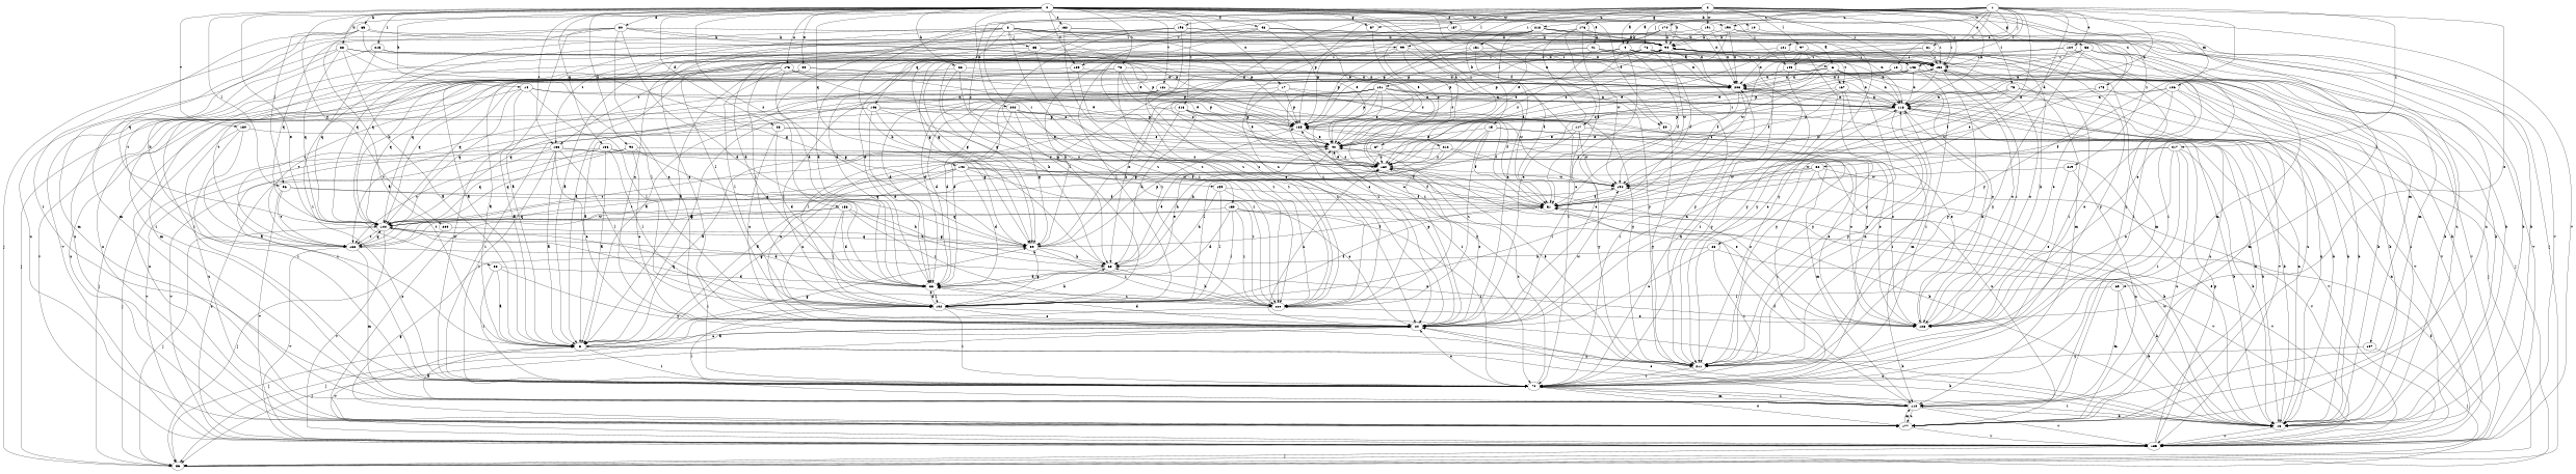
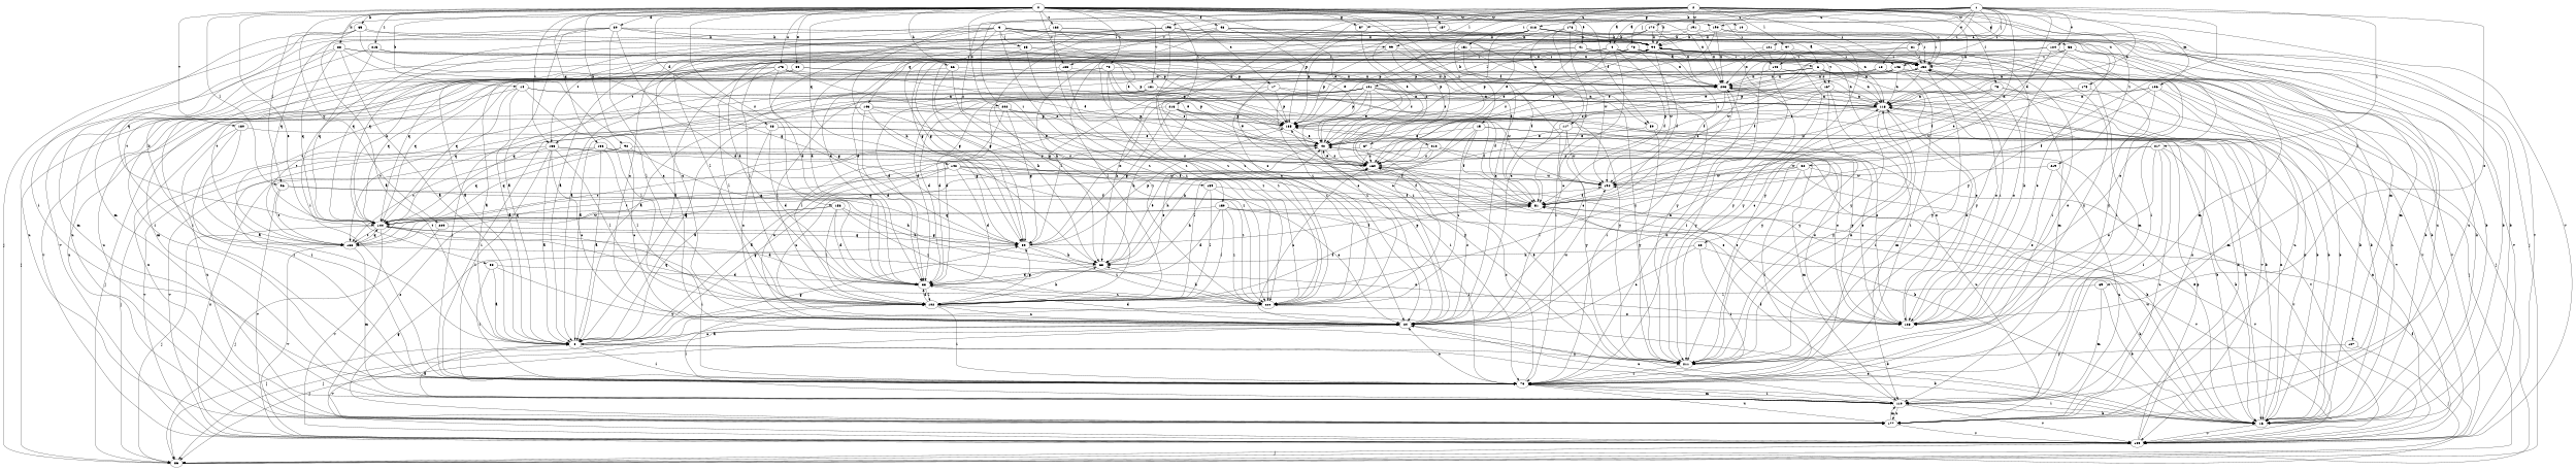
  strict digraph {
    0
    10
    14
    17
    28
    30
    35
    38
    41
    42
    48
    50
    57
    65
    66
    67
    69
    73
    88
    92
    94
    96
    117
    136
    142
    146
    153
    157
    162
    166
    173
    180
    181
    183
    190
    202
    203
    209
    212
    213
    215
    152
    118
    135
    8
    144
    177
    102
    220
    51
    128
    24
    33
    76
    16
    86
    110
    185
    211
    160
    168
    59
    68
    194
    1
    4
    18
    23
    32
    78
    81
    121
    124
    148
    174
    217
    218
    6
    101
    107
    167
    2
    15
    58
    75
    97
    99
    106
    150
    151
    159
    175
    176
    191
    193
    219
    3
    85
    143
    0 -> 10 [label=b]
    0 -> 14 [label=b]
    0 -> 17 [label=c]
    0 -> 28 [label=d]
    0 -> 30 [label=d]
    0 -> 35 [label=e]
    0 -> 38 [label=e]
    0 -> 41 [label=e]
    0 -> 42 [label=e]
    0 -> 48 [label=f]
    0 -> 50 [label=f]
    0 -> 57 [label=g]
    0 -> 65 [label=h]
    0 -> 66 [label=h]
    0 -> 67 [label=h]
    0 -> 69 [label=i]
    0 -> 73 [label=i]
    0 -> 88 [label=k]
    0 -> 92 [label=k]
    0 -> 94 [label=k]
    0 -> 96 [label=l]
    0 -> 117 [label=n]
    0 -> 136 [label=q]
    0 -> 142 [label=q]
    0 -> 146 [label=r]
    0 -> 153 [label=s]
    0 -> 157 [label=s]
    0 -> 162 [label=t]
    0 -> 166 [label=t]
    0 -> 173 [label=u]
    0 -> 180 [label=v]
    0 -> 181 [label=v]
    0 -> 183 [label=v]
    0 -> 190 [label=w]
    0 -> 202 [label=x]
    0 -> 203 [label=x]
    0 -> 209 [label=y]
    0 -> 212 [label=z]
    0 -> 213 [label=z]
    0 -> 215 [label=z]
    10 -> 94 [label=k]
    10 -> 152 [label=r]
    14 -> 118 [label=n]
    14 -> 135 [label=p]
    14 -> 8 [label=a]
    14 -> 144 [label=q]
    14 -> 177 [label=u]
    14 -> 102 [label=l]
    17 -> 118 [label=n]
    17 -> 135 [label=p]
    17 -> 144 [label=q]
    17 -> 220 [label=z]
    17 -> 51 [label=f]
    28 -> 42 [label=e]
    28 -> 128 [label=o]
    28 -> 24 [label=c]
    28 -> 33 [label=d]
    28 -> 76 [label=i]
    30 -> 94 [label=k]
    30 -> 135 [label=p]
    30 -> 8 [label=a]
    30 -> 144 [label=q]
    30 -> 24 [label=c]
    30 -> 33 [label=d]
    30 -> 16 [label=b]
    30 -> 86 [label=j]
    30 -> 110 [label=m]
    35 -> 42 [label=e]
    35 -> 203 [label=x]
    35 -> 8 [label=a]
    35 -> 185 [label=v]
    38 -> 8 [label=a]
    38 -> 33 [label=d]
    38 -> 76 [label=i]
    38 -> 211 [label=y]
    41 -> 203 [label=x]
    41 -> 152 [label=r]
    41 -> 110 [label=m]
    41 -> 185 [label=v]
    41 -> 160 [label=s]
    41 -> 168 [label=t]
    42 -> 152 [label=r]
    42 -> 51 [label=f]
    42 -> 24 [label=c]
    42 -> 160 [label=s]
    48 -> 42 [label=e]
    48 -> 94 [label=k]
    48 -> 203 [label=x]
    48 -> 220 [label=z]
    48 -> 24 [label=c]
    48 -> 33 [label=d]
    48 -> 16 [label=b]
    50 -> 42 [label=e]
    50 -> 16 [label=b]
    50 -> 211 [label=y]
    57 -> 42 [label=e]
    65 -> 94 [label=k]
    65 -> 8 [label=a]
    65 -> 144 [label=q]
    65 -> 51 [label=f]
    65 -> 76 [label=i]
    65 -> 59 [label=g]
    66 -> 203 [label=x]
    66 -> 220 [label=z]
    66 -> 76 [label=i]
    66 -> 68 [label=h]
    67 -> 177 [label=u]
    67 -> 160 [label=s]
    67 -> 168 [label=t]
    69 -> 102 [label=l]
    69 -> 16 [label=b]
    69 -> 110 [label=m]
    73 -> 203 [label=x]
    73 -> 135 [label=p]
    73 -> 144 [label=q]
    73 -> 220 [label=z]
    73 -> 110 [label=m]
    73 -> 160 [label=s]
    88 -> 152 [label=r]
    88 -> 135 [label=p]
    88 -> 8 [label=a]
    88 -> 144 [label=q]
    88 -> 177 [label=u]
    88 -> 102 [label=l]
    88 -> 110 [label=m]
    92 -> 144 [label=q]
    92 -> 24 [label=c]
    92 -> 185 [label=v]
    92 -> 160 [label=s]
    92 -> 59 [label=g]
    94 -> 152 [label=r]
    94 -> 135 [label=p]
    94 -> 144 [label=q]
    94 -> 51 [label=f]
    94 -> 16 [label=b]
    94 -> 110 [label=m]
    94 -> 211 [label=y]
    94 -> 194 [label=w]
    96 -> 51 [label=f]
    96 -> 185 [label=v]
    96 -> 168 [label=t]
    96 -> 68 [label=h]
    117 -> 42 [label=e]
    117 -> 16 [label=b]
    117 -> 211 [label=y]
    117 -> 68 [label=h]
    117 -> 194 [label=w]
    136 -> 8 [label=a]
    136 -> 144 [label=q]
    136 -> 102 [label=l]
    136 -> 185 [label=v]
    136 -> 160 [label=s]
    136 -> 194 [label=w]
    142 -> 8 [label=g]
    142 -> 220 [label=z]
    142 -> 51 [label=f]
    142 -> 24 [label=c]
    142 -> 33 [label=d]
    142 -> 16 [label=b]
    142 -> 168 [label=t]
    142 -> 194 [label=w]
    146 -> 203 [label=x]
    146 -> 118 [label=n]
    146 -> 76 [label=i]
    153 -> 144 [label=q]
    153 -> 102 [label=l]
    153 -> 220 [label=z]
    153 -> 33 [label=d]
    153 -> 168 [label=t]
    153 -> 68 [label=h]
    157 -> 94 [label=k]
    157 -> 220 [label=z]
    157 -> 110 [label=m]
    157 -> 160 [label=s]
    162 -> 94 [label=k]
    162 -> 203 [label=x]
    162 -> 135 [label=p]
    162 -> 102 [label=l]
    162 -> 220 [label=z]
    162 -> 33 [label=d]
    166 -> 8 [label=a]
    166 -> 102 [label=l]
    166 -> 51 [label=f]
    166 -> 24 [label=c]
    166 -> 76 [label=i]
    166 -> 86 [label=j]
    166 -> 160 [label=s]
    166 -> 168 [label=t]
    173 -> 42 [label=e]
    173 -> 203 [label=x]
    173 -> 102 [label=l]
    173 -> 76 [label=i]
    173 -> 86 [label=j]
    173 -> 160 [label=s]
    173 -> 59 [label=g]
    180 -> 42 [label=e]
    180 -> 8 [label=a]
    180 -> 177 [label=u]
    180 -> 76 [label=i]
    181 -> 118 [label=n]
    181 -> 8 [label=a]
    181 -> 102 [label=l]
-   181 -> 76 [label=w]
+   181 -> 76 [label=i]
    181 -> 211 [label=y]
    181 -> 194 [label=w]
    183 -> 203 [label=x]
    183 -> 177 [label=u]
    183 -> 220 [label=z]
    190 -> 94 [label=k]
    190 -> 203 [label=x]
    190 -> 16 [label=b]
    190 -> 185 [label=v]
    190 -> 160 [label=s]
    202 -> 135 [label=p]
    202 -> 102 [label=l]
    202 -> 128 [label=o]
    202 -> 76 [label=i]
    202 -> 168 [label=t]
    202 -> 59 [label=g]
    203 -> 118 [label=n]
    203 -> 24 [label=c]
    203 -> 76 [label=i]
    203 -> 185 [label=v]
    203 -> 211 [label=y]
    209 -> 86 [label=j]
    209 -> 59 [label=g]
    212 -> 8 [label=a]
    212 -> 128 [label=o]
    212 -> 110 [label=m]
    212 -> 160 [label=s]
    212 -> 68 [label=h]
    213 -> 42 [label=e]
    213 -> 135 [label=p]
    213 -> 128 [label=o]
    213 -> 76 [label=i]
    213 -> 211 [label=y]
    213 -> 59 [label=g]
    213 -> 68 [label=h]
    215 -> 152 [label=r]
    215 -> 144 [label=q]
    215 -> 177 [label=u]
    215 -> 160 [label=s]
    152 -> 203 [label=x]
    152 -> 128 [label=o]
    152 -> 16 [label=b]
    152 -> 211 [label=y]
    152 -> 160 [label=s]
    118 -> 135 [label=p]
    118 -> 76 [label=i]
    118 -> 16 [label=b]
    118 -> 211 [label=y]
    118 -> 160 [label=s]
    135 -> 42 [label=e]
    135 -> 8 [label=a]
    8 -> 24 [label=c]
    8 -> 76 [label=i]
    8 -> 16 [label=b]
    8 -> 185 [label=v]
    8 -> 211 [label=y]
    8 -> 59 [label=g]
    144 -> 94 [label=k]
    144 -> 33 [label=d]
    144 -> 76 [label=i]
    144 -> 86 [label=j]
    144 -> 185 [label=v]
    144 -> 168 [label=t]
    144 -> 59 [label=g]
    177 -> 110 [label=m]
    177 -> 185 [label=v]
    177 -> 160 [label=s]
    177 -> 59 [label=g]
    102 -> 51 [label=f]
    102 -> 24 [label=c]
    102 -> 33 [label=d]
    102 -> 76 [label=i]
    102 -> 16 [label=b]
    102 -> 86 [label=j]
    102 -> 59 [label=g]
    102 -> 68 [label=h]
    220 -> 144 [label=q]
    220 -> 128 [label=o]
    220 -> 86 [label=j]
    220 -> 68 [label=h]
    51 -> 144 [label=q]
    51 -> 185 [label=v]
    128 -> 94 [label=k]
    128 -> 152 [label=r]
    128 -> 118 [label=n]
    128 -> 135 [label=p]
    128 -> 160 [label=s]
    24 -> 118 [label=n]
    24 -> 135 [label=p]
    24 -> 8 [label=a]
    24 -> 33 [label=d]
    24 -> 86 [label=j]
    24 -> 160 [label=s]
    24 -> 194 [label=w]
    33 -> 42 [label=e]
    33 -> 102 [label=l]
    33 -> 220 [label=z]
    76 -> 203 [label=x]
    76 -> 177 [label=u]
    76 -> 24 [label=c]
    76 -> 110 [label=m]
    76 -> 160 [label=s]
    16 -> 42 [label=e]
    16 -> 94 [label=k]
    16 -> 203 [label=x]
    16 -> 152 [label=r]
    16 -> 118 [label=n]
    16 -> 24 [label=c]
    16 -> 76 [label=i]
    16 -> 185 [label=v]
    16 -> 194 [label=w]
    86 -> 51 [label=f]
    110 -> 8 [label=a]
    110 -> 177 [label=u]
    110 -> 102 [label=l]
    110 -> 51 [label=f]
    110 -> 24 [label=c]
    110 -> 76 [label=i]
    110 -> 16 [label=b]
    110 -> 185 [label=v]
    185 -> 203 [label=x]
    185 -> 118 [label=n]
    185 -> 135 [label=p]
    185 -> 86 [label=j]
    185 -> 160 [label=s]
    211 -> 42 [label=e]
    211 -> 118 [label=n]
    211 -> 76 [label=i]
    160 -> 42 [label=e]
    160 -> 128 [label=o]
    160 -> 24 [label=c]
    160 -> 194 [label=w]
    168 -> 94 [label=k]
    168 -> 144 [label=q]
    168 -> 128 [label=o]
    168 -> 110 [label=m]
    168 -> 185 [label=v]
    168 -> 194 [label=w]
    59 -> 203 [label=x]
    59 -> 135 [label=p]
    59 -> 220 [label=z]
    59 -> 51 [label=f]
    59 -> 68 [label=h]
    68 -> 42 [label=e]
    68 -> 33 [label=d]
    194 -> 51 [label=f]
    1 -> 57 [label=g]
    1 -> 146 [label=r]
    1 -> 183 [label=v]
    1 -> 190 [label=w]
    1 -> 118 [label=n]
    1 -> 135 [label=p]
    1 -> 128 [label=o]
    1 -> 211 [label=y]
    1 -> 68 [label=h]
    1 -> 4 [label=a]
    1 -> 18 [label=c]
    1 -> 23 [label=c]
    1 -> 32 [label=d]
    1 -> 78 [label=j]
    1 -> 81 [label=j]
    1 -> 121 [label=o]
    1 -> 124 [label=o]
    1 -> 148 [label=r]
    1 -> 174 [label=u]
    1 -> 217 [label=z]
    1 -> 218 [label=z]
    4 -> 42 [label=e]
    4 -> 166 [label=t]
    4 -> 51 [label=f]
    4 -> 24 [label=c]
    4 -> 16 [label=b]
    4 -> 59 [label=g]
    4 -> 6 [label=a]
    4 -> 101 [label=l]
    4 -> 107 [label=m]
    4 -> 167 [label=t]
    18 -> 203 [label=x]
    18 -> 33 [label=d]
    18 -> 16 [label=b]
    18 -> 86 [label=j]
    18 -> 168 [label=t]
    23 -> 24 [label=c]
    23 -> 76 [label=i]
    23 -> 16 [label=b]
    23 -> 68 [label=h]
    32 -> 144 [label=q]
    32 -> 102 [label=l]
    32 -> 76 [label=i]
    32 -> 16 [label=b]
    32 -> 185 [label=v]
    32 -> 194 [label=w]
    78 -> 152 [label=r]
    78 -> 118 [label=n]
    78 -> 135 [label=p]
    78 -> 102 [label=l]
    78 -> 51 [label=f]
    78 -> 76 [label=i]
    78 -> 68 [label=h]
    81 -> 42 [label=e]
    81 -> 152 [label=r]
    81 -> 211 [label=y]
    81 -> 168 [label=t]
    121 -> 42 [label=e]
    121 -> 152 [label=r]
    121 -> 8 [label=a]
    121 -> 211 [label=y]
    124 -> 152 [label=r]
    124 -> 51 [label=f]
    124 -> 76 [label=i]
    124 -> 211 [label=y]
    124 -> 59 [label=g]
    148 -> 203 [label=x]
    148 -> 118 [label=n]
    148 -> 135 [label=p]
    148 -> 144 [label=q]
    148 -> 128 [label=o]
    148 -> 76 [label=i]
    148 -> 185 [label=v]
    148 -> 59 [label=g]
    174 -> 42 [label=e]
    174 -> 94 [label=k]
    174 -> 203 [label=x]
    174 -> 152 [label=r]
    174 -> 135 [label=p]
    174 -> 8 [label=a]
    217 -> 177 [label=u]
    217 -> 128 [label=o]
    217 -> 76 [label=i]
    217 -> 16 [label=b]
    217 -> 160 [label=s]
    217 -> 194 [label=w]
    218 -> 94 [label=k]
    218 -> 135 [label=p]
    218 -> 144 [label=q]
    218 -> 177 [label=u]
    218 -> 128 [label=o]
    218 -> 24 [label=c]
    218 -> 33 [label=d]
    218 -> 110 [label=m]
    218 -> 59 [label=g]
    6 -> 118 [label=n]
    6 -> 8 [label=a]
    6 -> 144 [label=q]
    6 -> 177 [label=u]
    6 -> 128 [label=o]
    6 -> 33 [label=d]
    6 -> 185 [label=v]
    6 -> 160 [label=s]
    6 -> 167 [label=t]
    101 -> 42 [label=e]
    101 -> 118 [label=n]
    101 -> 135 [label=p]
    101 -> 8 [label=a]
    101 -> 177 [label=u]
    101 -> 220 [label=z]
    101 -> 33 [label=d]
    101 -> 16 [label=b]
    101 -> 211 [label=y]
    101 -> 168 [label=t]
    101 -> 68 [label=h]
    107 -> 86 [label=j]
    107 -> 211 [label=y]
    167 -> 118 [label=n]
    167 -> 220 [label=z]
    167 -> 33 [label=d]
    167 -> 110 [label=m]
    167 -> 211 [label=y]
    2 -> 96 [label=l]
    2 -> 152 [label=r]
    2 -> 118 [label=n]
    2 -> 24 [label=c]
    2 -> 185 [label=v]
    2 -> 4 [label=a]
    2 -> 148 [label=r]
    2 -> 15 [label=b]
    2 -> 58 [label=g]
    2 -> 75 [label=i]
    2 -> 97 [label=l]
    2 -> 99 [label=l]
    2 -> 106 [label=m]
    2 -> 150 [label=r]
    2 -> 151 [label=r]
    2 -> 159 [label=s]
    2 -> 175 [label=u]
    2 -> 176 [label=u]
    2 -> 191 [label=w]
    2 -> 193 [label=w]
    2 -> 219 [label=z]
    15 -> 42 [label=e]
    15 -> 102 [label=l]
    15 -> 220 [label=z]
    15 -> 51 [label=f]
    15 -> 128 [label=o]
    15 -> 185 [label=v]
    58 -> 152 [label=r]
    58 -> 118 [label=n]
    58 -> 128 [label=o]
    58 -> 24 [label=c]
    58 -> 76 [label=i]
    58 -> 211 [label=y]
    75 -> 118 [label=n]
    75 -> 24 [label=c]
    75 -> 16 [label=b]
    75 -> 185 [label=v]
    75 -> 194 [label=w]
    97 -> 203 [label=x]
    97 -> 152 [label=r]
    97 -> 51 [label=f]
    97 -> 185 [label=v]
    97 -> 211 [label=y]
    97 -> 194 [label=w]
    99 -> 152 [label=r]
    99 -> 135 [label=p]
    99 -> 51 [label=f]
    99 -> 24 [label=c]
    99 -> 160 [label=s]
    106 -> 118 [label=n]
    106 -> 51 [label=f]
    106 -> 128 [label=o]
    106 -> 33 [label=d]
    106 -> 16 [label=b]
    106 -> 110 [label=m]
    150 -> 144 [label=q]
    150 -> 102 [label=l]
    150 -> 220 [label=z]
    150 -> 33 [label=d]
    150 -> 76 [label=i]
    150 -> 185 [label=v]
    151 -> 152 [label=r]
    151 -> 8 [label=a]
    151 -> 220 [label=z]
    151 -> 76 [label=i]
    151 -> 211 [label=y]
    159 -> 102 [label=l]
    159 -> 51 [label=f]
    159 -> 24 [label=c]
    159 -> 68 [label=h]
    175 -> 118 [label=n]
    175 -> 86 [label=j]
    175 -> 194 [label=w]
    176 -> 94 [label=k]
    176 -> 135 [label=p]
    176 -> 177 [label=u]
    176 -> 51 [label=f]
    176 -> 24 [label=c]
    176 -> 194 [label=w]
    191 -> 94 [label=k]
    191 -> 203 [label=x]
    191 -> 86 [label=j]
    191 -> 59 [label=g]
    193 -> 94 [label=k]
    193 -> 144 [label=q]
    193 -> 102 [label=l]
    193 -> 24 [label=c]
    193 -> 33 [label=d]
    193 -> 211 [label=y]
    219 -> 177 [label=u]
    219 -> 128 [label=o]
    219 -> 194 [label=w]
    3 -> 42 [label=e]
    3 -> 50 [label=f]
    3 -> 166 [label=t]
    3 -> 118 [label=n]
    3 -> 220 [label=z]
    3 -> 24 [label=c]
    3 -> 33 [label=d]
    3 -> 76 [label=i]
    3 -> 6 [label=a]
    3 -> 99 [label=l]
    3 -> 85 [label=j]
    3 -> 143 [label=q]
    85 -> 152 [label=r]
    85 -> 8 [label=a]
    85 -> 102 [label=l]
    85 -> 220 [label=z]
    85 -> 211 [label=y]
    143 -> 135 [label=p]
    143 -> 177 [label=u]
    143 -> 220 [label=z]
    143 -> 51 [label=f]
    143 -> 33 [label=d]
    143 -> 86 [label=j]
    143 -> 59 [label=g]
  }
